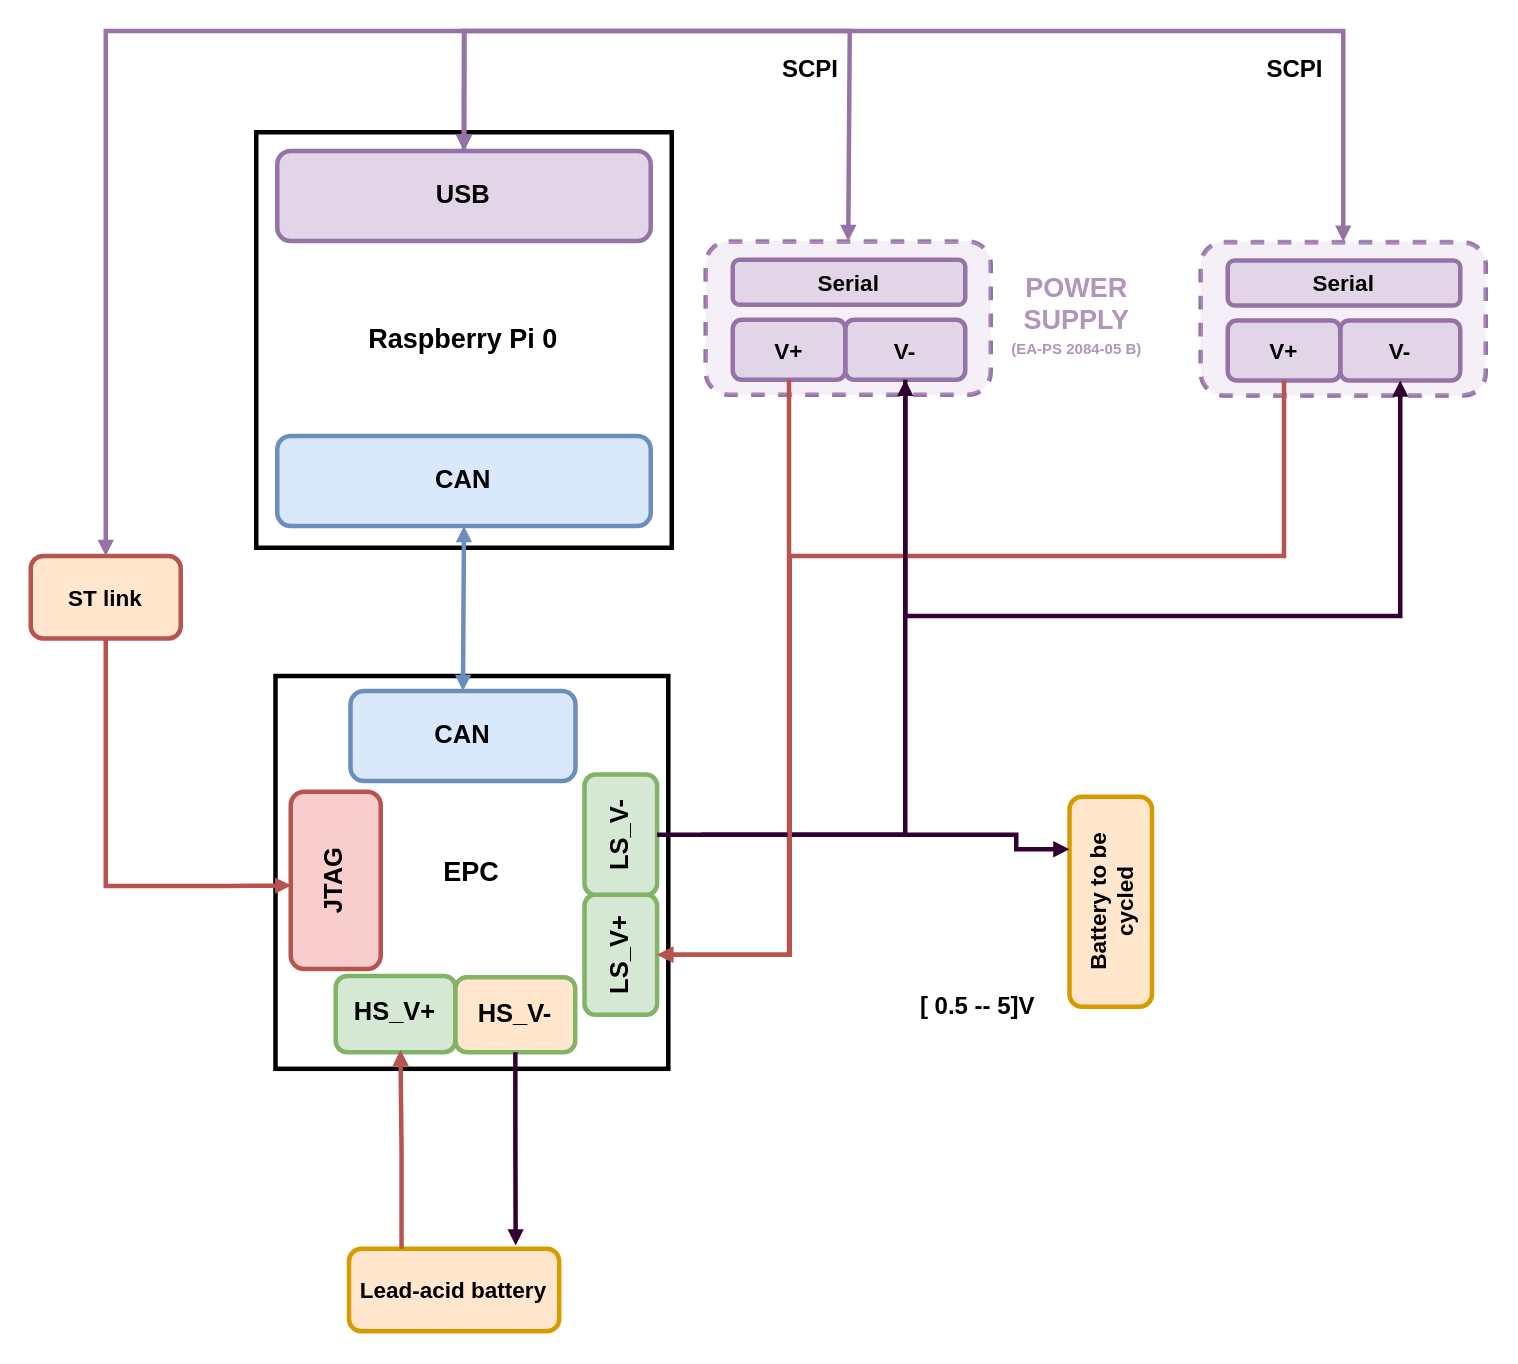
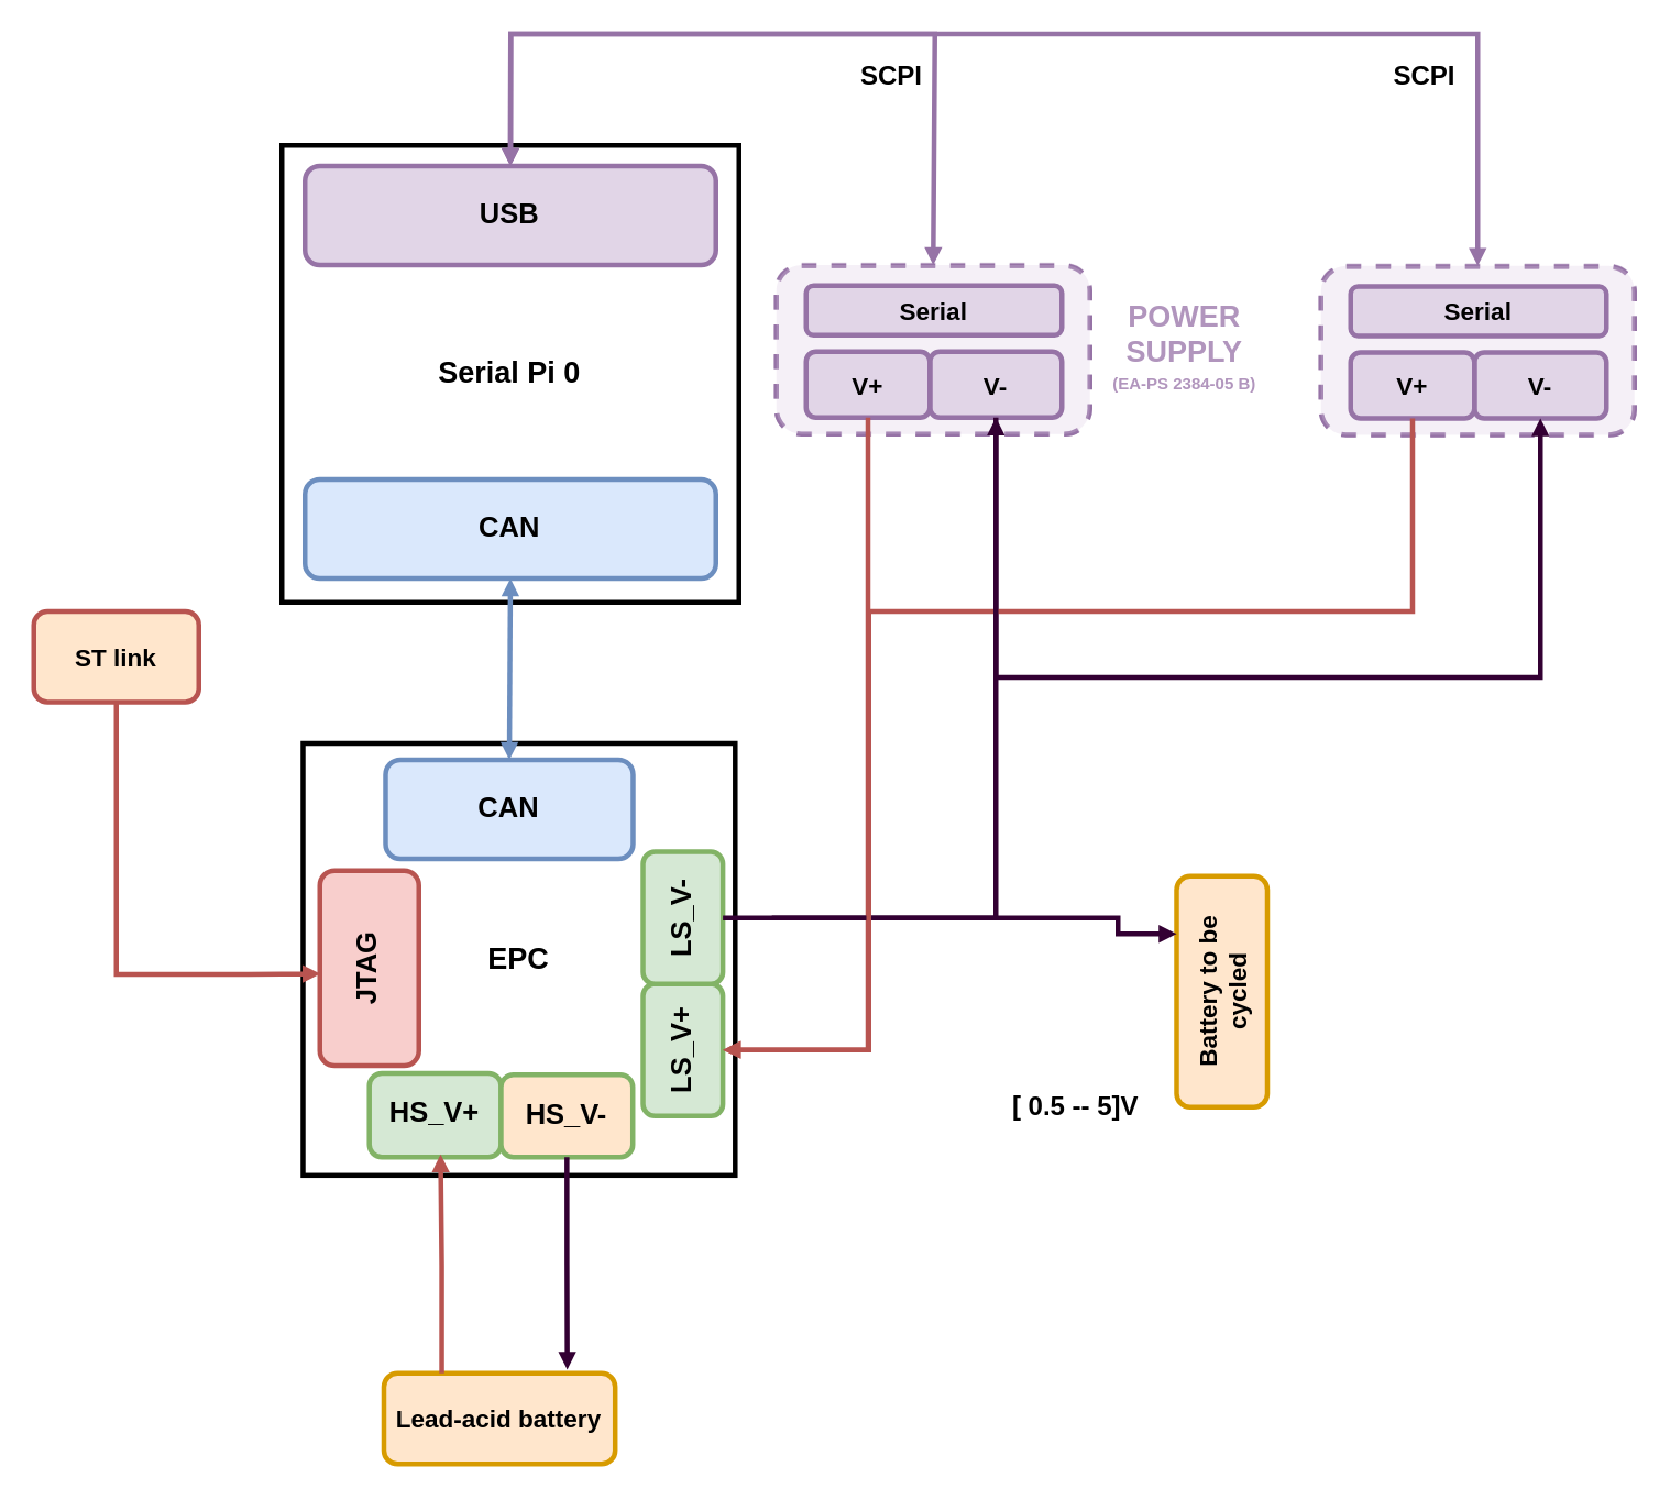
  <mxCell id="0" />
  <mxCell id="1" parent="0" />
- <mxCell id="2" value="&lt;b&gt;&lt;font style=&quot;font-size: 18px;&quot;&gt;Raspberry Pi 0&lt;/font&gt;&lt;/b&gt;" style="whiteSpace=wrap;html=1;aspect=fixed;strokeWidth=3;" parent="1" vertex="1"><mxGeometry x="170.33" y="87.5" width="277" height="277" as="geometry" /></mxCell>
+ <mxCell id="2" value="&lt;b&gt;&lt;font style=&quot;font-size: 18px;&quot;&gt;Serial Pi 0&lt;/font&gt;&lt;/b&gt;" style="whiteSpace=wrap;html=1;aspect=fixed;strokeWidth=3;" parent="1" vertex="1"><mxGeometry x="170.33" y="87.5" width="277" height="277" as="geometry" /></mxCell>
  <mxCell id="3" value="&lt;span style=&quot;font-size: 17px;&quot;&gt;&lt;b&gt;USB&lt;/b&gt;&lt;/span&gt;" style="rounded=1;whiteSpace=wrap;html=1;rotation=0;strokeWidth=3;fillColor=#e1d5e7;strokeColor=#9673a6;" parent="1" vertex="1"><mxGeometry x="184.33" y="100" width="249" height="60" as="geometry" /></mxCell>
  <mxCell id="4" value="&lt;span style=&quot;font-size: 15px;&quot;&gt;&lt;b&gt;Lead-acid battery&lt;br&gt;&lt;/b&gt;&lt;/span&gt;" style="rounded=1;whiteSpace=wrap;html=1;strokeWidth=3;rotation=0;fillColor=#ffe6cc;strokeColor=#d79b00;" parent="1" vertex="1"><mxGeometry x="232.16" y="831.87" width="140.14" height="55" as="geometry" /></mxCell>
  <mxCell id="5" value="&lt;span style=&quot;font-size: 15px;&quot;&gt;&lt;b&gt;ST link&lt;br&gt;&lt;/b&gt;&lt;/span&gt;" style="rounded=1;whiteSpace=wrap;html=1;strokeWidth=3;rotation=0;fillColor=#ffe6cc;strokeColor=#b85450;" parent="1" vertex="1"><mxGeometry x="20" y="370" width="100" height="55" as="geometry" /></mxCell>
  <mxCell id="6" value="&lt;b&gt;&lt;font style=&quot;font-size: 18px;&quot;&gt;EPC&lt;/font&gt;&lt;/b&gt;" style="whiteSpace=wrap;html=1;aspect=fixed;strokeWidth=3;" parent="1" vertex="1"><mxGeometry x="183.16" y="450" width="261.87" height="261.87" as="geometry" /></mxCell>
  <mxCell id="7" value="&lt;font size=&quot;1&quot; style=&quot;&quot;&gt;&lt;b style=&quot;font-size: 17px;&quot;&gt;JTAG&lt;/b&gt;&lt;/font&gt;" style="rounded=1;whiteSpace=wrap;html=1;rotation=-90;strokeWidth=3;fillColor=#f8cecc;strokeColor=#b85450;" parent="1" vertex="1"><mxGeometry x="164.21" y="556.28" width="118.23" height="60" as="geometry" /></mxCell>
  <mxCell id="8" value="&lt;b&gt;&lt;font style=&quot;font-size: 17px;&quot;&gt;CAN&lt;/font&gt;&lt;/b&gt;" style="rounded=1;whiteSpace=wrap;html=1;rotation=0;strokeWidth=3;fillColor=#dae8fc;strokeColor=#6c8ebf;" parent="1" vertex="1"><mxGeometry x="233.16" y="460" width="150" height="60" as="geometry" /></mxCell>
  <mxCell id="9" value="" style="endArrow=block;html=1;rounded=0;strokeWidth=3;entryX=0.5;entryY=1;entryDx=0;entryDy=0;startArrow=block;startFill=1;endFill=1;endSize=3;startSize=3;fillColor=#f8cecc;strokeColor=#6C8EBF;exitX=0.5;exitY=0;exitDx=0;exitDy=0;" parent="1" source="8" target="40" edge="1"><mxGeometry width="50" height="50" relative="1" as="geometry"><mxPoint x="329.43" y="510.13" as="sourcePoint" /><mxPoint x="315.91" y="460" as="targetPoint" /></mxGeometry></mxCell>
- <mxCell id="10" style="edgeStyle=orthogonalEdgeStyle;rounded=0;orthogonalLoop=1;jettySize=auto;html=1;endSize=3;startSize=3;strokeWidth=3;fillColor=#d5e8d4;strokeColor=#9673A6;endArrow=block;endFill=1;exitX=0.5;exitY=0;exitDx=0;exitDy=0;" parent="1" source="3" target="5" edge="1"><mxGeometry relative="1" as="geometry"><mxPoint x="-160" y="488.13" as="targetPoint" /><mxPoint x="-160" y="428.13" as="sourcePoint" /><Array as="points"><mxPoint x="309" y="20" /><mxPoint x="70" y="20" /></Array></mxGeometry></mxCell>
  <mxCell id="11" style="edgeStyle=orthogonalEdgeStyle;rounded=0;orthogonalLoop=1;jettySize=auto;html=1;endSize=3;startSize=3;strokeWidth=3;fillColor=#d5e8d4;strokeColor=#B85450;endArrow=block;endFill=1;exitX=0.5;exitY=1;exitDx=0;exitDy=0;entryX=0.471;entryY=0.006;entryDx=0;entryDy=0;entryPerimeter=0;" parent="1" source="5" target="7" edge="1"><mxGeometry relative="1" as="geometry"><mxPoint x="150" y="590" as="targetPoint" /><mxPoint x="20" y="460" as="sourcePoint" /><Array as="points"><mxPoint x="70" y="590" /><mxPoint x="150" y="590" /></Array></mxGeometry></mxCell>
  <mxCell id="12" value="&lt;b&gt;&lt;font style=&quot;font-size: 17px;&quot;&gt;HS_V+&lt;/font&gt;&lt;/b&gt;" style="rounded=1;whiteSpace=wrap;html=1;rotation=0;strokeWidth=3;fillColor=#d5e8d4;strokeColor=#82b366;" parent="1" vertex="1"><mxGeometry x="223.3" y="650" width="79.84" height="50.81" as="geometry" /></mxCell>
  <mxCell id="13" value="&lt;b style=&quot;border-color: var(--border-color);&quot;&gt;&lt;font style=&quot;border-color: var(--border-color); font-size: 17px;&quot;&gt;HS_V-&lt;/font&gt;&lt;/b&gt;" style="rounded=1;whiteSpace=wrap;html=1;rotation=0;strokeWidth=3;fillColor=#ffe6cc;strokeColor=#82b366;" parent="1" vertex="1"><mxGeometry x="303.14" y="650.81" width="79.84" height="50" as="geometry" /></mxCell>
  <mxCell id="14" value="&lt;b&gt;&lt;font style=&quot;font-size: 17px;&quot;&gt;LS_V+&lt;/font&gt;&lt;/b&gt;" style="rounded=1;whiteSpace=wrap;html=1;rotation=-90;strokeWidth=3;fillColor=#d5e8d4;strokeColor=#82b366;" parent="1" vertex="1"><mxGeometry x="373.3" y="611.61" width="80.16" height="48.39" as="geometry" /></mxCell>
  <mxCell id="15" value="&lt;b&gt;&lt;font style=&quot;font-size: 17px;&quot;&gt;LS_V-&lt;/font&gt;&lt;/b&gt;" style="rounded=1;whiteSpace=wrap;html=1;rotation=-90;strokeWidth=3;fillColor=#d5e8d4;strokeColor=#82b366;" parent="1" vertex="1"><mxGeometry x="373.3" y="531.61" width="80.16" height="48.39" as="geometry" /></mxCell>
  <mxCell id="16" style="edgeStyle=orthogonalEdgeStyle;rounded=0;orthogonalLoop=1;jettySize=auto;html=1;endSize=3;startSize=3;strokeWidth=3;fillColor=#d5e8d4;strokeColor=#B85450;endArrow=block;endFill=1;exitX=0.25;exitY=0;exitDx=0;exitDy=0;entryX=0.541;entryY=0.967;entryDx=0;entryDy=0;entryPerimeter=0;" parent="1" source="4" target="12" edge="1"><mxGeometry relative="1" as="geometry"><mxPoint x="186.06" y="801.87" as="targetPoint" /><mxPoint x="273.56" y="811.87" as="sourcePoint" /></mxGeometry></mxCell>
  <mxCell id="17" style="edgeStyle=orthogonalEdgeStyle;rounded=0;orthogonalLoop=1;jettySize=auto;html=1;endSize=3;startSize=3;strokeWidth=3;fillColor=#d5e8d4;strokeColor=#330033;endArrow=block;endFill=1;exitX=0.5;exitY=1;exitDx=0;exitDy=0;entryX=0.793;entryY=-0.04;entryDx=0;entryDy=0;entryPerimeter=0;" parent="1" source="13" target="4" edge="1"><mxGeometry relative="1" as="geometry"><mxPoint x="326.03" y="813.19" as="targetPoint" /><mxPoint x="284.06" y="821.87" as="sourcePoint" /></mxGeometry></mxCell>
  <mxCell id="18" value="&lt;span style=&quot;font-size: 15px;&quot;&gt;&lt;b&gt;Battery to be cycled&lt;br&gt;&lt;/b&gt;&lt;/span&gt;" style="rounded=1;whiteSpace=wrap;html=1;strokeWidth=3;rotation=-90;fillColor=#ffe6cc;strokeColor=#d79b00;" parent="1" vertex="1"><mxGeometry x="670" y="573" width="140" height="55" as="geometry" /></mxCell>
  <mxCell id="19" style="edgeStyle=orthogonalEdgeStyle;rounded=0;orthogonalLoop=1;jettySize=auto;html=1;endSize=3;startSize=3;strokeWidth=3;fillColor=#d5e8d4;strokeColor=#330033;endArrow=block;endFill=1;exitX=0.5;exitY=1;exitDx=0;exitDy=0;entryX=0.75;entryY=0;entryDx=0;entryDy=0;" parent="1" target="18" edge="1"><mxGeometry relative="1" as="geometry"><mxPoint x="630" y="591.87" as="targetPoint" /><mxPoint x="467.275" y="555.805" as="sourcePoint" /><Array as="points"><mxPoint x="677" y="556" /><mxPoint x="677" y="566" /></Array></mxGeometry></mxCell>
  <mxCell id="20" value="" style="endArrow=block;html=1;rounded=0;strokeWidth=3;entryX=0.5;entryY=0;entryDx=0;entryDy=0;startArrow=block;startFill=1;endFill=1;endSize=3;startSize=3;fillColor=#f8cecc;strokeColor=#9673A6;exitX=0.5;exitY=0;exitDx=0;exitDy=0;" parent="1" source="23" target="3" edge="1"><mxGeometry width="50" height="50" relative="1" as="geometry"><mxPoint x="540" y="206" as="sourcePoint" /><mxPoint x="524" y="58" as="targetPoint" /><Array as="points"><mxPoint x="566" y="20" /><mxPoint x="309" y="20" /></Array></mxGeometry></mxCell>
  <mxCell id="21" value="" style="endArrow=block;html=1;rounded=0;strokeWidth=3;entryX=0.5;entryY=0;entryDx=0;entryDy=0;startArrow=block;startFill=1;endFill=1;endSize=3;startSize=3;fillColor=#f8cecc;strokeColor=#9673A6;exitX=0.5;exitY=0;exitDx=0;exitDy=0;" parent="1" source="29" target="3" edge="1"><mxGeometry width="50" height="50" relative="1" as="geometry"><mxPoint x="684" y="206" as="sourcePoint" /><mxPoint x="319" y="110" as="targetPoint" /><Array as="points"><mxPoint x="895" y="20" /><mxPoint x="309" y="20" /></Array></mxGeometry></mxCell>
  <mxCell id="22" value="" style="rounded=1;whiteSpace=wrap;html=1;strokeWidth=3;rotation=0;fillColor=none;strokeColor=#9673a6;dashed=1;" parent="1" vertex="1"><mxGeometry x="470" y="160.5" width="190" height="102" as="geometry" /></mxCell>
  <mxCell id="23" value="" style="rounded=1;whiteSpace=wrap;html=1;strokeWidth=3;rotation=0;fillColor=#e1d5e7;strokeColor=#9673a6;dashed=1;opacity=35;" parent="1" vertex="1"><mxGeometry x="470" y="160" width="190" height="102.5" as="geometry" /></mxCell>
  <mxCell id="24" value="&lt;font style=&quot;font-size: 15px;&quot;&gt;&lt;b&gt;V-&lt;br&gt;&lt;/b&gt;&lt;/font&gt;" style="rounded=1;whiteSpace=wrap;html=1;rotation=0;strokeWidth=3;fillColor=#e1d5e7;strokeColor=#9673a6;" parent="1" vertex="1"><mxGeometry x="563" y="212.5" width="80" height="40" as="geometry" /></mxCell>
  <mxCell id="25" value="&lt;font style=&quot;font-size: 15px;&quot;&gt;&lt;b&gt;V+&lt;br&gt;&lt;/b&gt;&lt;/font&gt;" style="rounded=1;whiteSpace=wrap;html=1;rotation=0;strokeWidth=3;fillColor=#e1d5e7;strokeColor=#9673a6;" parent="1" vertex="1"><mxGeometry x="488" y="212.5" width="75" height="40" as="geometry" /></mxCell>
- <mxCell id="26" value="&lt;font style=&quot;&quot; color=&quot;#b195bd&quot;&gt;&lt;b style=&quot;&quot;&gt;&lt;span style=&quot;font-size: 18px;&quot;&gt;POWER SUPPLY&lt;/span&gt;&lt;br&gt;&lt;font style=&quot;font-size: 10px;&quot;&gt;(EA-PS 2084-05 B)&lt;/font&gt;&lt;br&gt;&lt;/b&gt;&lt;/font&gt;" style="text;html=1;strokeColor=none;fillColor=none;align=center;verticalAlign=middle;whiteSpace=wrap;rounded=0;" parent="1" vertex="1"><mxGeometry x="660" y="170" width="114.84" height="80" as="geometry" /></mxCell>
+ <mxCell id="26" value="&lt;font style=&quot;&quot; color=&quot;#b195bd&quot;&gt;&lt;b style=&quot;&quot;&gt;&lt;span style=&quot;font-size: 18px;&quot;&gt;POWER SUPPLY&lt;/span&gt;&lt;br&gt;&lt;font style=&quot;font-size: 10px;&quot;&gt;(EA-PS 2384-05 B)&lt;/font&gt;&lt;br&gt;&lt;/b&gt;&lt;/font&gt;" style="text;html=1;strokeColor=none;fillColor=none;align=center;verticalAlign=middle;whiteSpace=wrap;rounded=0;" parent="1" vertex="1"><mxGeometry x="660" y="170" width="114.84" height="80" as="geometry" /></mxCell>
  <mxCell id="27" value="&lt;font style=&quot;font-size: 15px;&quot;&gt;&lt;b&gt;Serial&lt;br&gt;&lt;/b&gt;&lt;/font&gt;" style="rounded=1;whiteSpace=wrap;html=1;rotation=0;strokeWidth=3;fillColor=#e1d5e7;strokeColor=#9673a6;" parent="1" vertex="1"><mxGeometry x="488" y="172.5" width="155" height="30" as="geometry" /></mxCell>
  <mxCell id="28" value="" style="rounded=1;whiteSpace=wrap;html=1;strokeWidth=3;rotation=0;fillColor=none;strokeColor=#9673a6;dashed=1;" parent="1" vertex="1"><mxGeometry x="800" y="161" width="190" height="102" as="geometry" /></mxCell>
  <mxCell id="29" value="" style="rounded=1;whiteSpace=wrap;html=1;strokeWidth=3;rotation=0;fillColor=#e1d5e7;strokeColor=#9673a6;dashed=1;opacity=35;" parent="1" vertex="1"><mxGeometry x="800" y="160.5" width="190" height="102.5" as="geometry" /></mxCell>
  <mxCell id="30" value="&lt;font style=&quot;font-size: 15px;&quot;&gt;&lt;b&gt;V-&lt;br&gt;&lt;/b&gt;&lt;/font&gt;" style="rounded=1;whiteSpace=wrap;html=1;rotation=0;strokeWidth=3;fillColor=#e1d5e7;strokeColor=#9673a6;" parent="1" vertex="1"><mxGeometry x="893" y="213" width="80" height="40" as="geometry" /></mxCell>
  <mxCell id="31" value="&lt;font style=&quot;font-size: 15px;&quot;&gt;&lt;b&gt;V+&lt;br&gt;&lt;/b&gt;&lt;/font&gt;" style="rounded=1;whiteSpace=wrap;html=1;rotation=0;strokeWidth=3;fillColor=#e1d5e7;strokeColor=#9673a6;" parent="1" vertex="1"><mxGeometry x="818" y="213" width="75" height="40" as="geometry" /></mxCell>
  <mxCell id="32" value="&lt;font style=&quot;font-size: 15px;&quot;&gt;&lt;b&gt;Serial&lt;br&gt;&lt;/b&gt;&lt;/font&gt;" style="rounded=1;whiteSpace=wrap;html=1;rotation=0;strokeWidth=3;fillColor=#e1d5e7;strokeColor=#9673a6;" parent="1" vertex="1"><mxGeometry x="818" y="173" width="155" height="30" as="geometry" /></mxCell>
  <mxCell id="33" style="edgeStyle=orthogonalEdgeStyle;rounded=0;orthogonalLoop=1;jettySize=auto;html=1;endSize=3;startSize=3;strokeWidth=3;fillColor=#d5e8d4;strokeColor=#B85450;endArrow=block;endFill=1;exitX=0.5;exitY=1;exitDx=0;exitDy=0;entryX=0.5;entryY=1;entryDx=0;entryDy=0;" parent="1" source="25" target="14" edge="1"><mxGeometry relative="1" as="geometry"><mxPoint x="525" y="674" as="targetPoint" /><mxPoint x="530.5" y="256.5" as="sourcePoint" /></mxGeometry></mxCell>
  <mxCell id="34" style="edgeStyle=orthogonalEdgeStyle;rounded=0;orthogonalLoop=1;jettySize=auto;html=1;endSize=3;startSize=3;strokeWidth=3;fillColor=#d5e8d4;strokeColor=#330033;endArrow=block;endFill=1;entryX=0.5;entryY=1;entryDx=0;entryDy=0;exitX=0.5;exitY=1;exitDx=0;exitDy=0;" parent="1" source="15" target="24" edge="1"><mxGeometry relative="1" as="geometry"><mxPoint x="620" y="480" as="targetPoint" /><mxPoint x="601" y="600" as="sourcePoint" /></mxGeometry></mxCell>
  <mxCell id="35" style="edgeStyle=orthogonalEdgeStyle;rounded=0;orthogonalLoop=1;jettySize=auto;html=1;endSize=3;startSize=3;strokeWidth=3;fillColor=#d5e8d4;strokeColor=#B85450;endArrow=block;endFill=1;exitX=0.5;exitY=1;exitDx=0;exitDy=0;entryX=0.5;entryY=1;entryDx=0;entryDy=0;" parent="1" source="31" target="14" edge="1"><mxGeometry relative="1" as="geometry"><mxPoint x="460.275" y="673.935" as="targetPoint" /><mxPoint x="811.5" y="253" as="sourcePoint" /><Array as="points"><mxPoint x="856" y="370" /><mxPoint x="526" y="370" /><mxPoint x="526" y="636" /></Array></mxGeometry></mxCell>
  <mxCell id="36" style="edgeStyle=orthogonalEdgeStyle;rounded=0;orthogonalLoop=1;jettySize=auto;html=1;endSize=3;startSize=3;strokeWidth=3;fillColor=#d5e8d4;strokeColor=#330033;endArrow=block;endFill=1;exitX=0.5;exitY=1;exitDx=0;exitDy=0;entryX=0.5;entryY=1;entryDx=0;entryDy=0;" parent="1" source="24" target="30" edge="1"><mxGeometry relative="1" as="geometry"><mxPoint x="950" y="310" as="targetPoint" /><mxPoint x="596" y="252.5" as="sourcePoint" /><Array as="points"><mxPoint x="603" y="410" /><mxPoint x="933" y="410" /></Array></mxGeometry></mxCell>
  <mxCell id="37" value="&lt;b&gt;&lt;font style=&quot;font-size: 16px;&quot;&gt;SCPI&lt;/font&gt;&lt;/b&gt;" style="text;html=1;strokeColor=none;fillColor=none;align=center;verticalAlign=middle;whiteSpace=wrap;rounded=0;" parent="1" vertex="1"><mxGeometry x="510" y="30" width="60" height="30" as="geometry" /></mxCell>
  <mxCell id="38" value="&lt;b&gt;&lt;font style=&quot;font-size: 16px;&quot;&gt;SCPI&lt;/font&gt;&lt;/b&gt;" style="text;html=1;strokeColor=none;fillColor=none;align=center;verticalAlign=middle;whiteSpace=wrap;rounded=0;" parent="1" vertex="1"><mxGeometry x="833" y="30" width="60" height="30" as="geometry" /></mxCell>
  <mxCell id="39" value="&lt;font style=&quot;font-size: 16px;&quot;&gt;&lt;b&gt;[ 0.5 -- 5]V&lt;/b&gt;&lt;/font&gt;" style="text;html=1;strokeColor=none;fillColor=none;align=center;verticalAlign=middle;whiteSpace=wrap;rounded=0;" parent="1" vertex="1"><mxGeometry x="605" y="655" width="93" height="30" as="geometry" /></mxCell>
  <mxCell id="40" value="&lt;span style=&quot;font-size: 17px;&quot;&gt;&lt;b&gt;CAN&lt;/b&gt;&lt;/span&gt;" style="rounded=1;whiteSpace=wrap;html=1;rotation=0;strokeWidth=3;fillColor=#DAE8FC;strokeColor=#6C8EBF;" parent="1" vertex="1"><mxGeometry x="184.33" y="290" width="249" height="60" as="geometry" /></mxCell>
